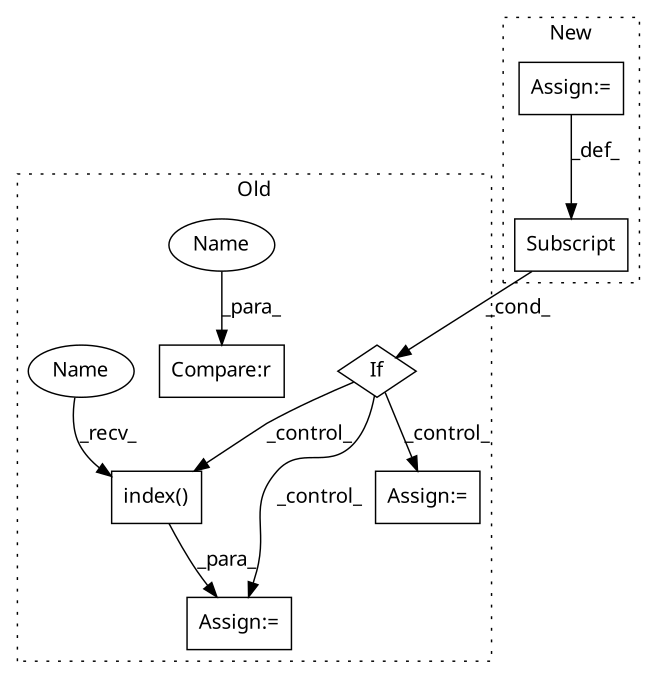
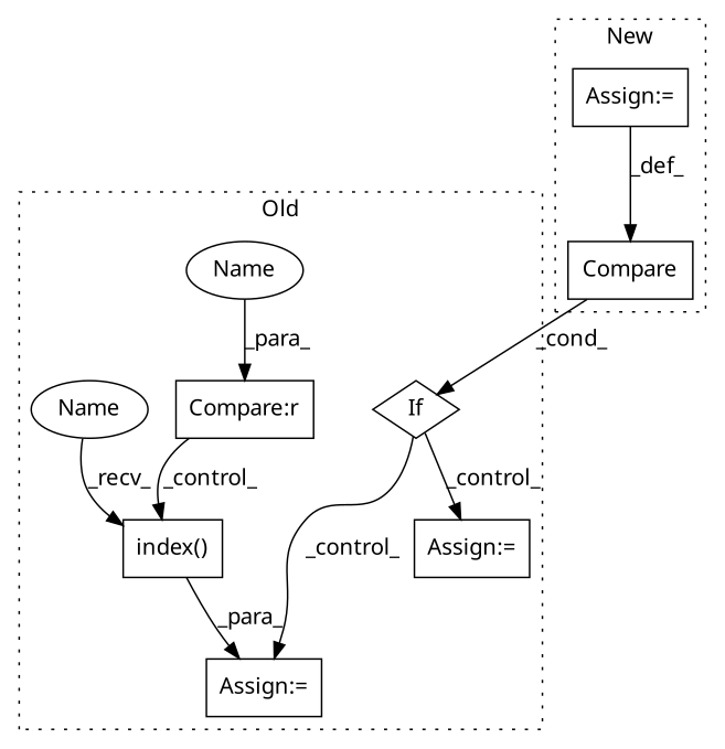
  digraph {
    fontname="Noto Sans"
    node [a=68 fontname="Noto Sans" l=3 shape=box]
    edge [fontname="Noto Sans"]
    n1 [a=75 l="16,1" label="index()" s="3846,3876"]
    n2 [label="Assign:=" s=3685]
    n3 [a=96 label=If s=3573 shape=diamond]
    n4 [label="Assign:=" s=3918]
    n5 [a=40 l=27 label="Compare:r" s=3576]
    n6 [a=87 l=9 label=Name s=3594 shape=ellipse]
    n7 [a=87 l=9 label=Name s=3846 shape=ellipse]
-   n8 [a=63 l="28,0" label=Subscript s="4727,0"]
+   n8 [a=63 l="28,0" label=Compare s="4727,0"]
    n9 [label="Assign:=" s=4755]
    subgraph cluster_1 {
      label=Old
      style=dotted
      n1
      n2
      n3
      n4
      n5
      n6
      n7
    }
    subgraph cluster_2 {
      label=New
      style=dotted
      n8
      n9
    }
    n1 -> n2 [label=_para_]
-   n3 -> n1 [label=_control_]
+   n5 -> n1 [label=_control_]
    n3 -> n2 [label=_control_]
    n3 -> n4 [label=_control_]
    n6 -> n5 [label=_para_]
    n7 -> n1 [label=_recv_]
    n8 -> n3 [label=_cond_]
    n9 -> n8 [label=_def_]
  }
